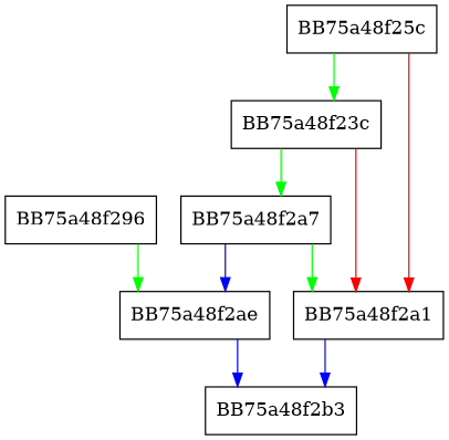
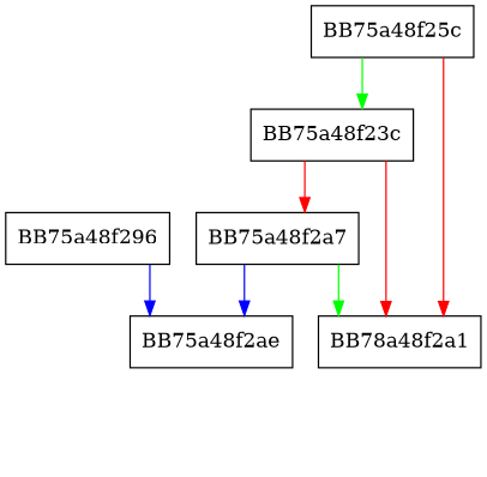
  digraph {
    splines=ortho
    node [shape=box]
    edge [color=blue]
    n1 [label=BB75a48f23c]
    BB75a48f25c
-   BB75a48f2a1
+   BB75a48f2a1 [label=BB78a48f2a1]
    BB75a48f2a7
    BB75a48f296
    BB75a48f2ae
-   BB75a48f2b3
    n1 -> BB75a48f2a1 [color=red]
-   n1 -> BB75a48f2a7 [color=green]
+   n1 -> BB75a48f2a7 [color=red]
    BB75a48f25c -> n1 [color=green]
    BB75a48f25c -> BB75a48f2a1 [color=red]
-   BB75a48f2a1 -> BB75a48f2b3
    BB75a48f2a7 -> BB75a48f2a1 [color=green]
    BB75a48f2a7 -> BB75a48f2ae
-   BB75a48f296 -> BB75a48f2ae [color=green]
-   BB75a48f2ae -> BB75a48f2b3
+   BB75a48f296 -> BB75a48f2ae
  }
